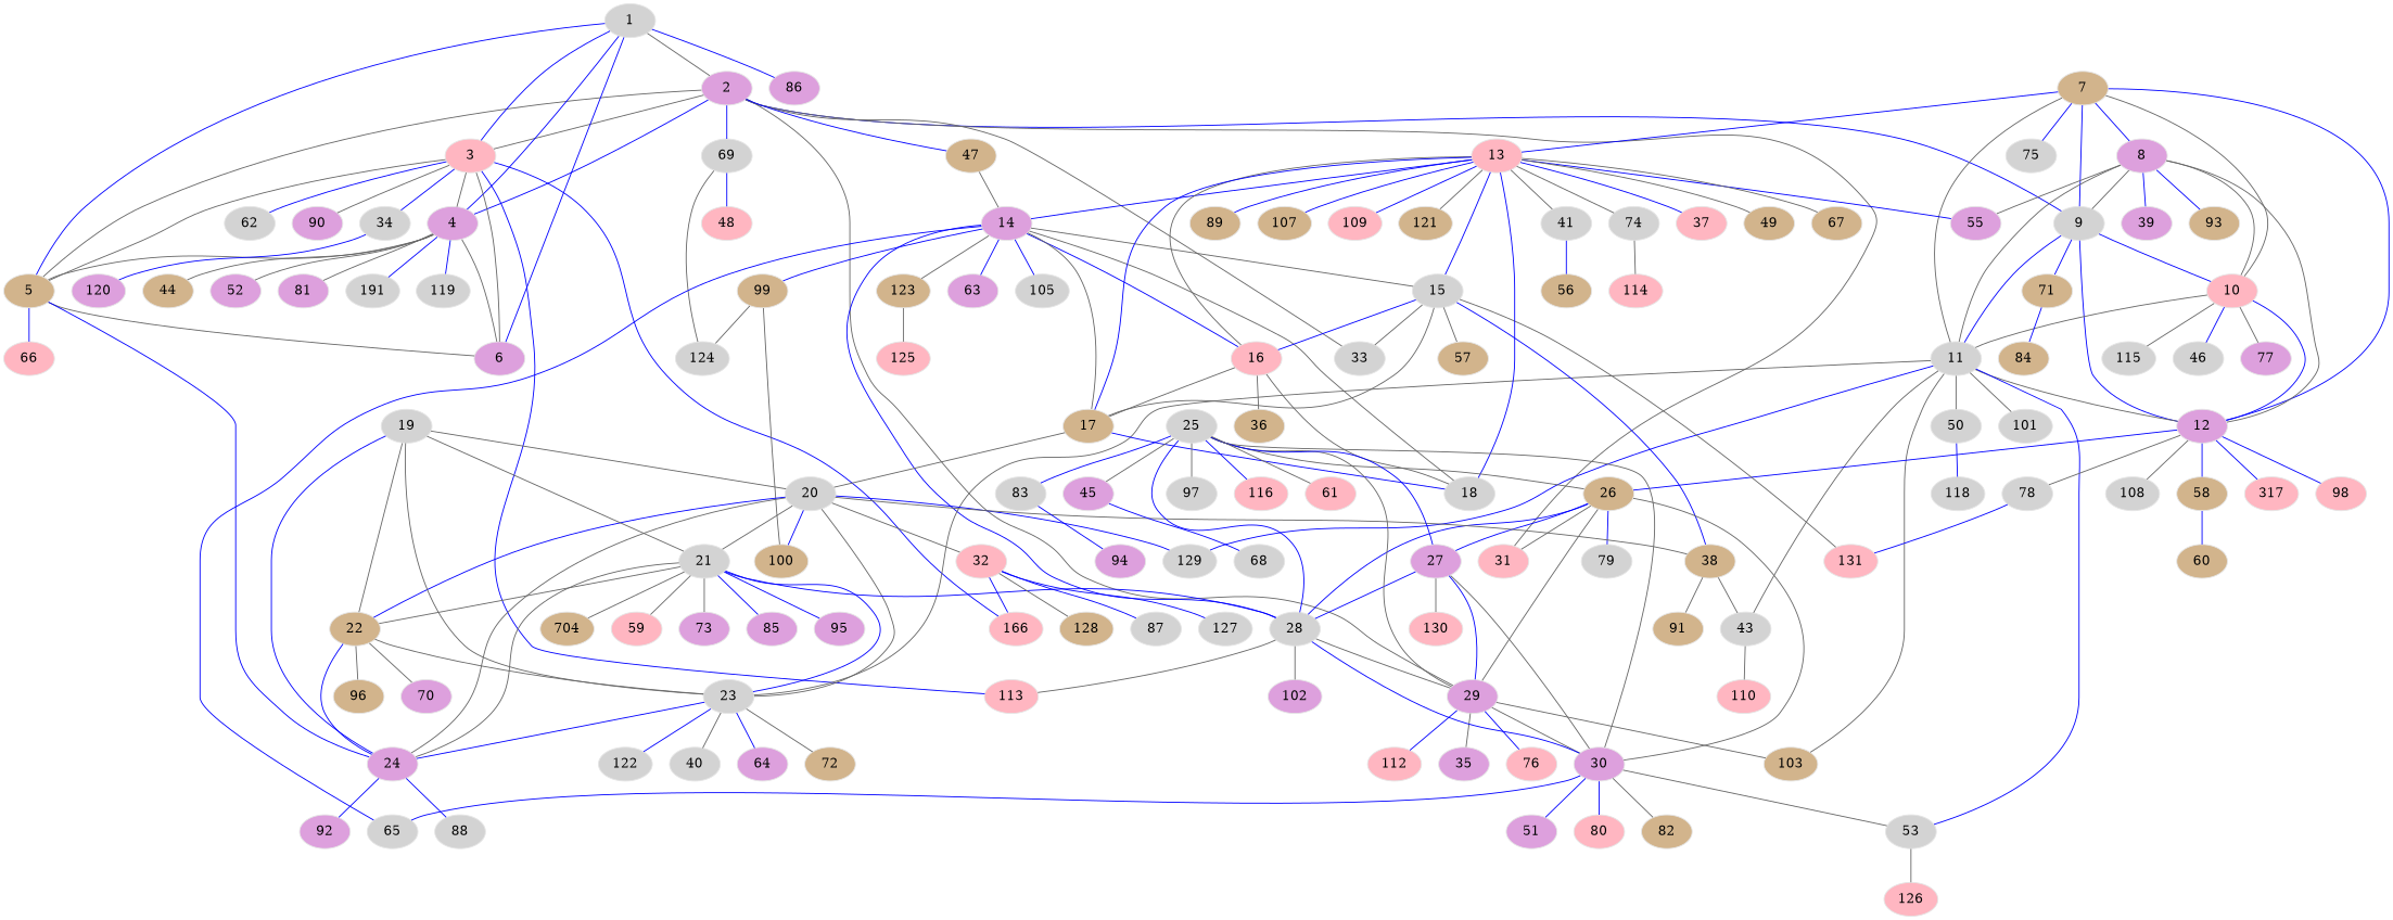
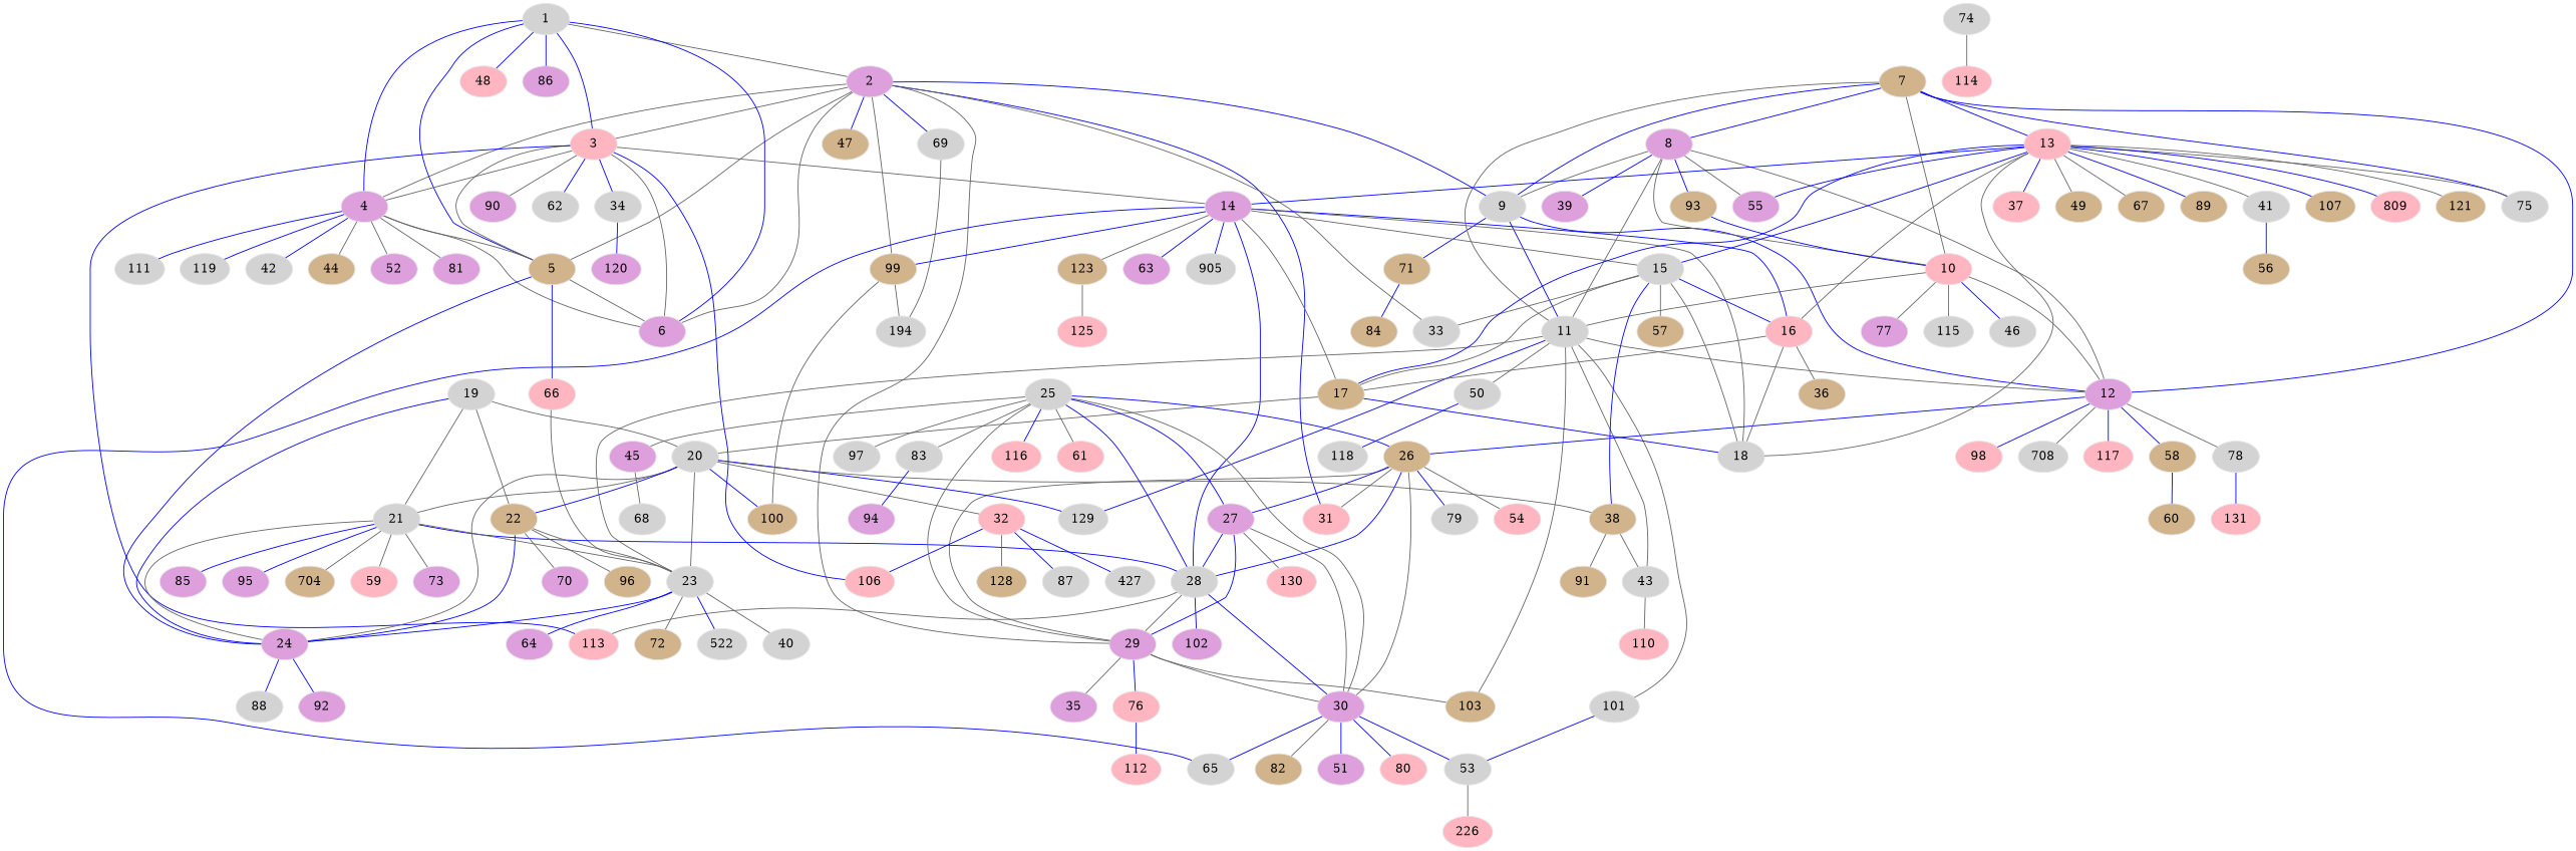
  graph {
    node [color=gray90 fillcolor=lightgrey style=filled]
    edge [color=gray40]
    2 [fillcolor=plum]
    1
    3 [fillcolor=lightpink]
    4 [fillcolor=plum]
    5 [fillcolor=tan]
    6 [fillcolor=plum]
    48 [fillcolor=lightpink]
    86 [fillcolor=plum]
    9
    29 [fillcolor=plum]
    31 [fillcolor=lightpink]
    33
    47 [fillcolor=tan]
    69
    99 [fillcolor=tan]
    14 [fillcolor=plum]
    34
    62
    90 [fillcolor=plum]
-   106 [fillcolor=lightpink label=166]
+   106 [fillcolor=lightpink]
    113 [fillcolor=lightpink]
+   42
    44 [fillcolor=tan]
    52 [fillcolor=plum]
    81 [fillcolor=plum]
-   111 [label=191]
+   111
    119
    24 [fillcolor=plum]
    66 [fillcolor=lightpink]
    10 [fillcolor=lightpink]
    11
    12 [fillcolor=plum]
    71 [fillcolor=tan]
    103 [fillcolor=tan]
    30 [fillcolor=plum]
    35 [fillcolor=plum]
    76 [fillcolor=lightpink]
    112 [fillcolor=lightpink]
-   124
+   124 [label=194]
    100 [fillcolor=tan]
    15
    16 [fillcolor=lightpink]
    17 [fillcolor=tan]
    18
    28
    63 [fillcolor=plum]
    65
-   105
+   105 [label=905]
    123 [fillcolor=tan]
    120 [fillcolor=plum]
    88
    92 [fillcolor=plum]
    7 [fillcolor=tan]
    8 [fillcolor=plum]
    13 [fillcolor=lightpink]
    75
    39 [fillcolor=plum]
    55 [fillcolor=plum]
    93 [fillcolor=tan]
    46
    77 [fillcolor=plum]
    115
    23
    43
    50
    53
    101
    129
    26 [fillcolor=tan]
    58 [fillcolor=tan]
    78
    98 [fillcolor=lightpink]
-   108
-   117 [fillcolor=lightpink label=317]
+   108 [label=708]
+   117 [fillcolor=lightpink]
    37 [fillcolor=lightpink]
    41
    49 [fillcolor=tan]
    67 [fillcolor=tan]
    74
    89 [fillcolor=tan]
    107 [fillcolor=tan]
-   109 [fillcolor=lightpink]
+   109 [fillcolor=lightpink label=809]
    121 [fillcolor=tan]
    84 [fillcolor=tan]
    40
    64 [fillcolor=plum]
    72 [fillcolor=tan]
-   122
+   122 [label=522]
    110 [fillcolor=lightpink]
    118
-   126 [fillcolor=lightpink]
+   126 [fillcolor=lightpink label=226]
    27 [fillcolor=plum]
+   54 [fillcolor=lightpink]
    79
    60 [fillcolor=tan]
    131 [fillcolor=lightpink]
    38 [fillcolor=tan]
    57 [fillcolor=tan]
    36 [fillcolor=tan]
    20
    56 [fillcolor=tan]
    114 [fillcolor=lightpink]
    102 [fillcolor=plum]
    125 [fillcolor=lightpink]
    91 [fillcolor=tan]
    21
    22 [fillcolor=tan]
    32 [fillcolor=lightpink]
    19
    59 [fillcolor=lightpink]
    73 [fillcolor=plum]
    85 [fillcolor=plum]
    95 [fillcolor=plum]
    n114 [fillcolor=tan label=704]
    70 [fillcolor=plum]
    96 [fillcolor=tan]
    87
-   127
+   127 [label=427]
    128 [fillcolor=tan]
    25
    45 [fillcolor=plum]
    61 [fillcolor=lightpink]
    83
    97
    116 [fillcolor=lightpink]
    130 [fillcolor=lightpink]
    51 [fillcolor=plum]
    80 [fillcolor=lightpink]
    82 [fillcolor=tan]
    68
    94 [fillcolor=plum]
    2 -- 3
-   2 -- 4 [color=blue]
+   2 -- 4
    2 -- 5
+   2 -- 6
    2 -- 9 [color=blue]
    2 -- 29
-   2 -- 31
+   2 -- 31 [color=blue]
    2 -- 33
    2 -- 47 [color=blue]
    2 -- 69 [color=blue]
+   2 -- 99
    1 -- 2
    1 -- 3 [color=blue]
    1 -- 4 [color=blue]
    1 -- 5 [color=blue]
    1 -- 6 [color=blue]
-   69 -- 48 [color=blue]
+   1 -- 48 [color=blue]
    1 -- 86 [color=blue]
    3 -- 4
    3 -- 5
    3 -- 6
-   47 -- 14
+   3 -- 14
    3 -- 34 [color=blue]
    3 -- 62 [color=blue]
    3 -- 90
    3 -- 106 [color=blue]
    3 -- 113 [color=blue]
    4 -- 5
    4 -- 6
+   4 -- 42 [color=blue]
    4 -- 44
    4 -- 52
    4 -- 81
    4 -- 111 [color=blue]
    4 -- 119 [color=blue]
    5 -- 6
    5 -- 24 [color=blue]
    5 -- 66 [color=blue]
-   9 -- 10 [color=blue]
+   93 -- 10 [color=blue]
    9 -- 11 [color=blue]
    9 -- 12 [color=blue]
    9 -- 71 [color=blue]
    29 -- 103
    29 -- 30
    29 -- 35
    29 -- 76 [color=blue]
-   29 -- 112 [color=blue]
+   76 -- 112 [color=blue]
    69 -- 124
    99 -- 124
    99 -- 100
    14 -- 99 [color=blue]
    14 -- 15
    14 -- 16 [color=blue]
    14 -- 17
    14 -- 18
    14 -- 28 [color=blue]
    14 -- 63 [color=blue]
    14 -- 65 [color=blue]
    14 -- 105 [color=blue]
    14 -- 123
    34 -- 120 [color=blue]
    24 -- 88 [color=blue]
    24 -- 92 [color=blue]
    10 -- 11
-   10 -- 12 [color=blue]
+   10 -- 12
    10 -- 46 [color=blue]
    10 -- 77
    10 -- 115
    11 -- 12
    11 -- 103
    11 -- 23
    11 -- 43
    11 -- 50
-   11 -- 53 [color=blue]
+   101 -- 53 [color=blue]
    11 -- 101
    11 -- 129 [color=blue]
    12 -- 26 [color=blue]
    12 -- 58 [color=blue]
    12 -- 78
    12 -- 98 [color=blue]
    12 -- 108
    12 -- 117 [color=blue]
    71 -- 84 [color=blue]
    30 -- 65 [color=blue]
-   30 -- 53
+   30 -- 53 [color=blue]
    30 -- 51 [color=blue]
    30 -- 80 [color=blue]
    30 -- 82
    15 -- 33
    15 -- 16 [color=blue]
    15 -- 17
-   15 -- 131
+   15 -- 18
    15 -- 38 [color=blue]
    15 -- 57
    16 -- 17
    16 -- 18
    16 -- 36
    17 -- 18 [color=blue]
    17 -- 20
    28 -- 29
    28 -- 113
    28 -- 30 [color=blue]
-   28 -- 102
+   28 -- 102 [color=blue]
    123 -- 125
    7 -- 9 [color=blue]
    7 -- 10
    7 -- 11
    7 -- 12 [color=blue]
    7 -- 8 [color=blue]
    7 -- 13 [color=blue]
    7 -- 75 [color=blue]
    8 -- 9
    8 -- 10
    8 -- 11
    8 -- 12
    8 -- 39 [color=blue]
    8 -- 55
    8 -- 93 [color=blue]
    13 -- 14 [color=blue]
    13 -- 15 [color=blue]
    13 -- 16
    13 -- 17 [color=blue]
-   13 -- 18 [color=blue]
+   13 -- 18
    13 -- 55 [color=blue]
    13 -- 37 [color=blue]
    13 -- 41
    13 -- 49
    13 -- 67
-   13 -- 74
+   13 -- 75
    13 -- 89 [color=blue]
    13 -- 107 [color=blue]
    13 -- 109 [color=blue]
    13 -- 121
    23 -- 24 [color=blue]
    23 -- 40
    23 -- 64 [color=blue]
    23 -- 72
    23 -- 122 [color=blue]
    43 -- 110
    50 -- 118 [color=blue]
    53 -- 126
    26 -- 29
    26 -- 31
    26 -- 30
    26 -- 28 [color=blue]
    26 -- 27 [color=blue]
+   26 -- 54
    26 -- 79 [color=blue]
    58 -- 60 [color=blue]
    78 -- 131 [color=blue]
    41 -- 56 [color=blue]
    74 -- 114
    27 -- 29 [color=blue]
    27 -- 30
    27 -- 28 [color=blue]
    27 -- 130
    38 -- 43
    38 -- 91
    20 -- 24
    20 -- 100 [color=blue]
    20 -- 23
    20 -- 129 [color=blue]
    20 -- 38
    20 -- 21
    20 -- 22 [color=blue]
    20 -- 32
    21 -- 24
    21 -- 28 [color=blue]
-   21 -- 23 [color=blue]
-   21 -- 22
+   21 -- 23
    21 -- 59
    21 -- 73
    21 -- 85 [color=blue]
    21 -- 95 [color=blue]
    21 -- n114
    22 -- 24 [color=blue]
    22 -- 23
    22 -- 70
    22 -- 96
    32 -- 106 [color=blue]
    32 -- 87 [color=blue]
    32 -- 127 [color=blue]
    32 -- 128
    19 -- 24 [color=blue]
-   19 -- 23
+   66 -- 23
    19 -- 20
    19 -- 21
    19 -- 22
    25 -- 29
    25 -- 30
    25 -- 28 [color=blue]
-   25 -- 26
+   25 -- 26 [color=blue]
    25 -- 27 [color=blue]
    25 -- 45
    25 -- 61
-   25 -- 83 [color=blue]
+   25 -- 83
    25 -- 97
    25 -- 116 [color=blue]
-   45 -- 68 [color=blue]
+   45 -- 68
    83 -- 94 [color=blue]
  }
